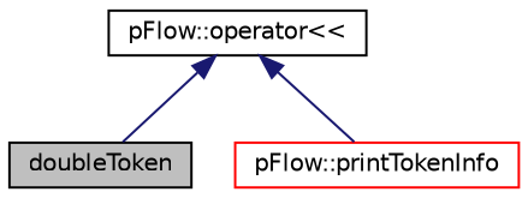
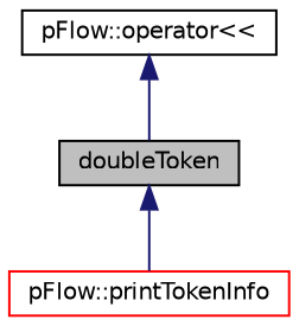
  digraph {
    rankdir=TB
    node [color=black fillcolor=white fontname=Helvetica fontsize=10 shape=record style=filled]
    edge [color=midnightblue dir=back fontname=Helvetica fontsize=10 labelfontname=Helvetica labelfontsize=10 style=solid]
    n1 [fillcolor=grey75 fontcolor=black height=0.2 label=doubleToken width=0.4]
    n2 [color=red height=0.2 label="pFlow::printTokenInfo" width=0.4]
    n3 [height=0.2 label="pFlow::operator\<\<" width=0.4]
-   n3 -> n2
+   n1 -> n2
    n3 -> n1
  }
